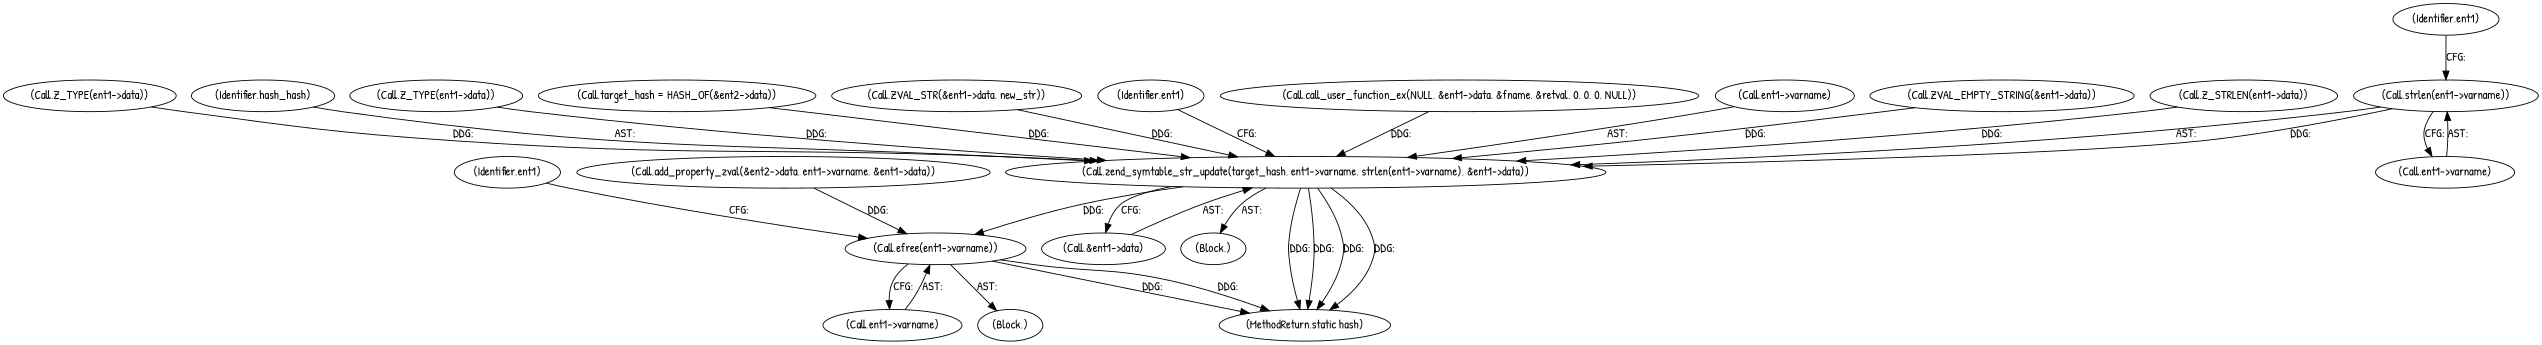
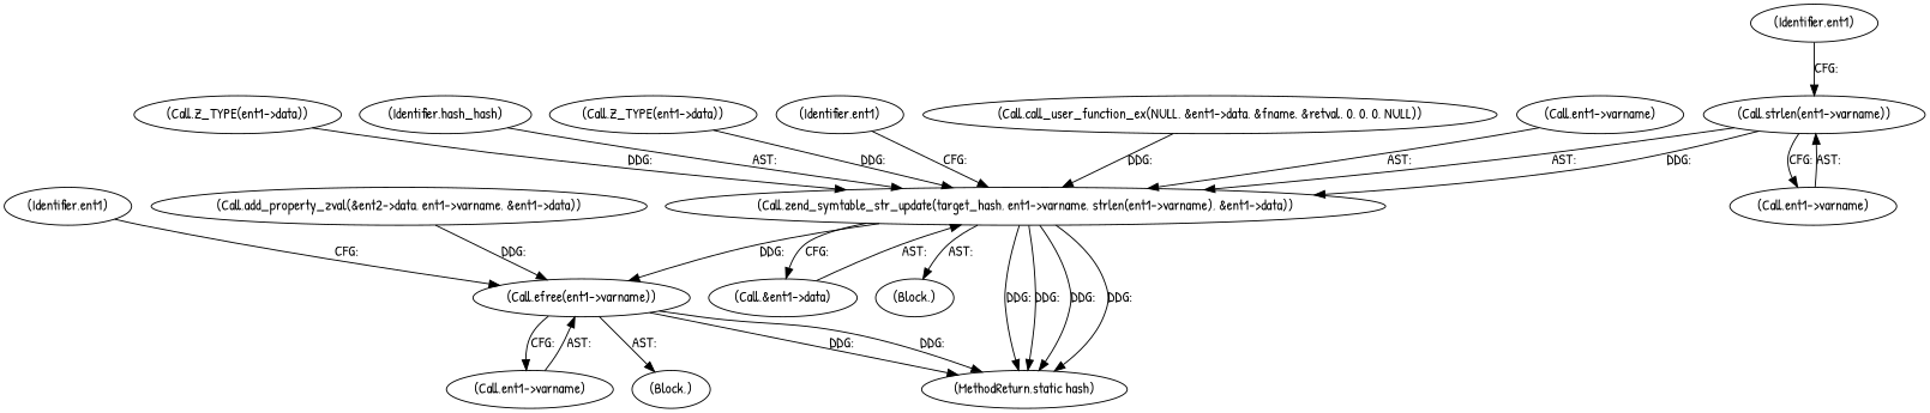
  digraph {
    fontname="Patrick Hand"
    node [fontname="Patrick Hand"]
    edge [fontname="Patrick Hand"]
    n1 [label="(Call,strlen(ent1->varname))"]
    n2 [label="(Call,zend_symtable_str_update(target_hash, ent1->varname, strlen(ent1->varname), &ent1->data))"]
    n3 [label="(Call,ent1->varname)"]
    n4 [label="(Call,efree(ent1->varname))"]
    n5 [label="(Call,&ent1->data)"]
    n6 [label="(Block,)"]
    n7 [label="(MethodReturn,static hash)"]
    n8 [label="(Call,ent1->varname)"]
    n9 [label="(Block,)"]
    n10 [label="(Call,Z_TYPE(ent1->data))"]
    n11 [label="(Identifier,hash_hash)"]
    n12 [label="(Call,Z_TYPE(ent1->data))"]
    n13 [label="(Identifier,ent1)"]
-   n14 [label="(Call,target_hash = HASH_OF(&ent2->data))"]
    n15 [label="(Identifier,ent1)"]
-   n16 [label="(Call,ZVAL_STR(&ent1->data, new_str))"]
    n17 [label="(Identifier,ent1)"]
    n18 [label="(Call,add_property_zval(&ent2->data, ent1->varname, &ent1->data))"]
    n19 [label="(Call,call_user_function_ex(NULL, &ent1->data, &fname, &retval, 0, 0, 0, NULL))"]
    n20 [label="(Call,ent1->varname)"]
-   n21 [label="(Call,ZVAL_EMPTY_STRING(&ent1->data))"]
-   n22 [label="(Call,Z_STRLEN(ent1->data))"]
    n1 -> n2 [label="AST: "]
    n1 -> n2 [label="DDG: "]
    n1 -> n3 [label="CFG: "]
    n2 -> n4 [label="DDG: "]
    n2 -> n5 [label="CFG: "]
    n2 -> n6 [label="AST: "]
    n2 -> n7 [label="DDG: "]
    n2 -> n7 [label="DDG: "]
    n2 -> n7 [label="DDG: "]
    n2 -> n7 [label="DDG: "]
    n3 -> n1 [label="AST: "]
    n4 -> n7 [label="DDG: "]
    n4 -> n7 [label="DDG: "]
    n4 -> n8 [label="CFG: "]
    n4 -> n9 [label="AST: "]
    n5 -> n2 [label="AST: "]
    n8 -> n4 [label="AST: "]
    n10 -> n2 [label="DDG: "]
    n11 -> n2 [label="AST: "]
    n12 -> n2 [label="DDG: "]
    n13 -> n1 [label="CFG: "]
-   n14 -> n2 [label="DDG: "]
    n15 -> n4 [label="CFG: "]
-   n16 -> n2 [label="DDG: "]
    n17 -> n2 [label="CFG: "]
    n18 -> n4 [label="DDG: "]
    n19 -> n2 [label="DDG: "]
    n20 -> n2 [label="AST: "]
-   n21 -> n2 [label="DDG: "]
-   n22 -> n2 [label="DDG: "]
  }
